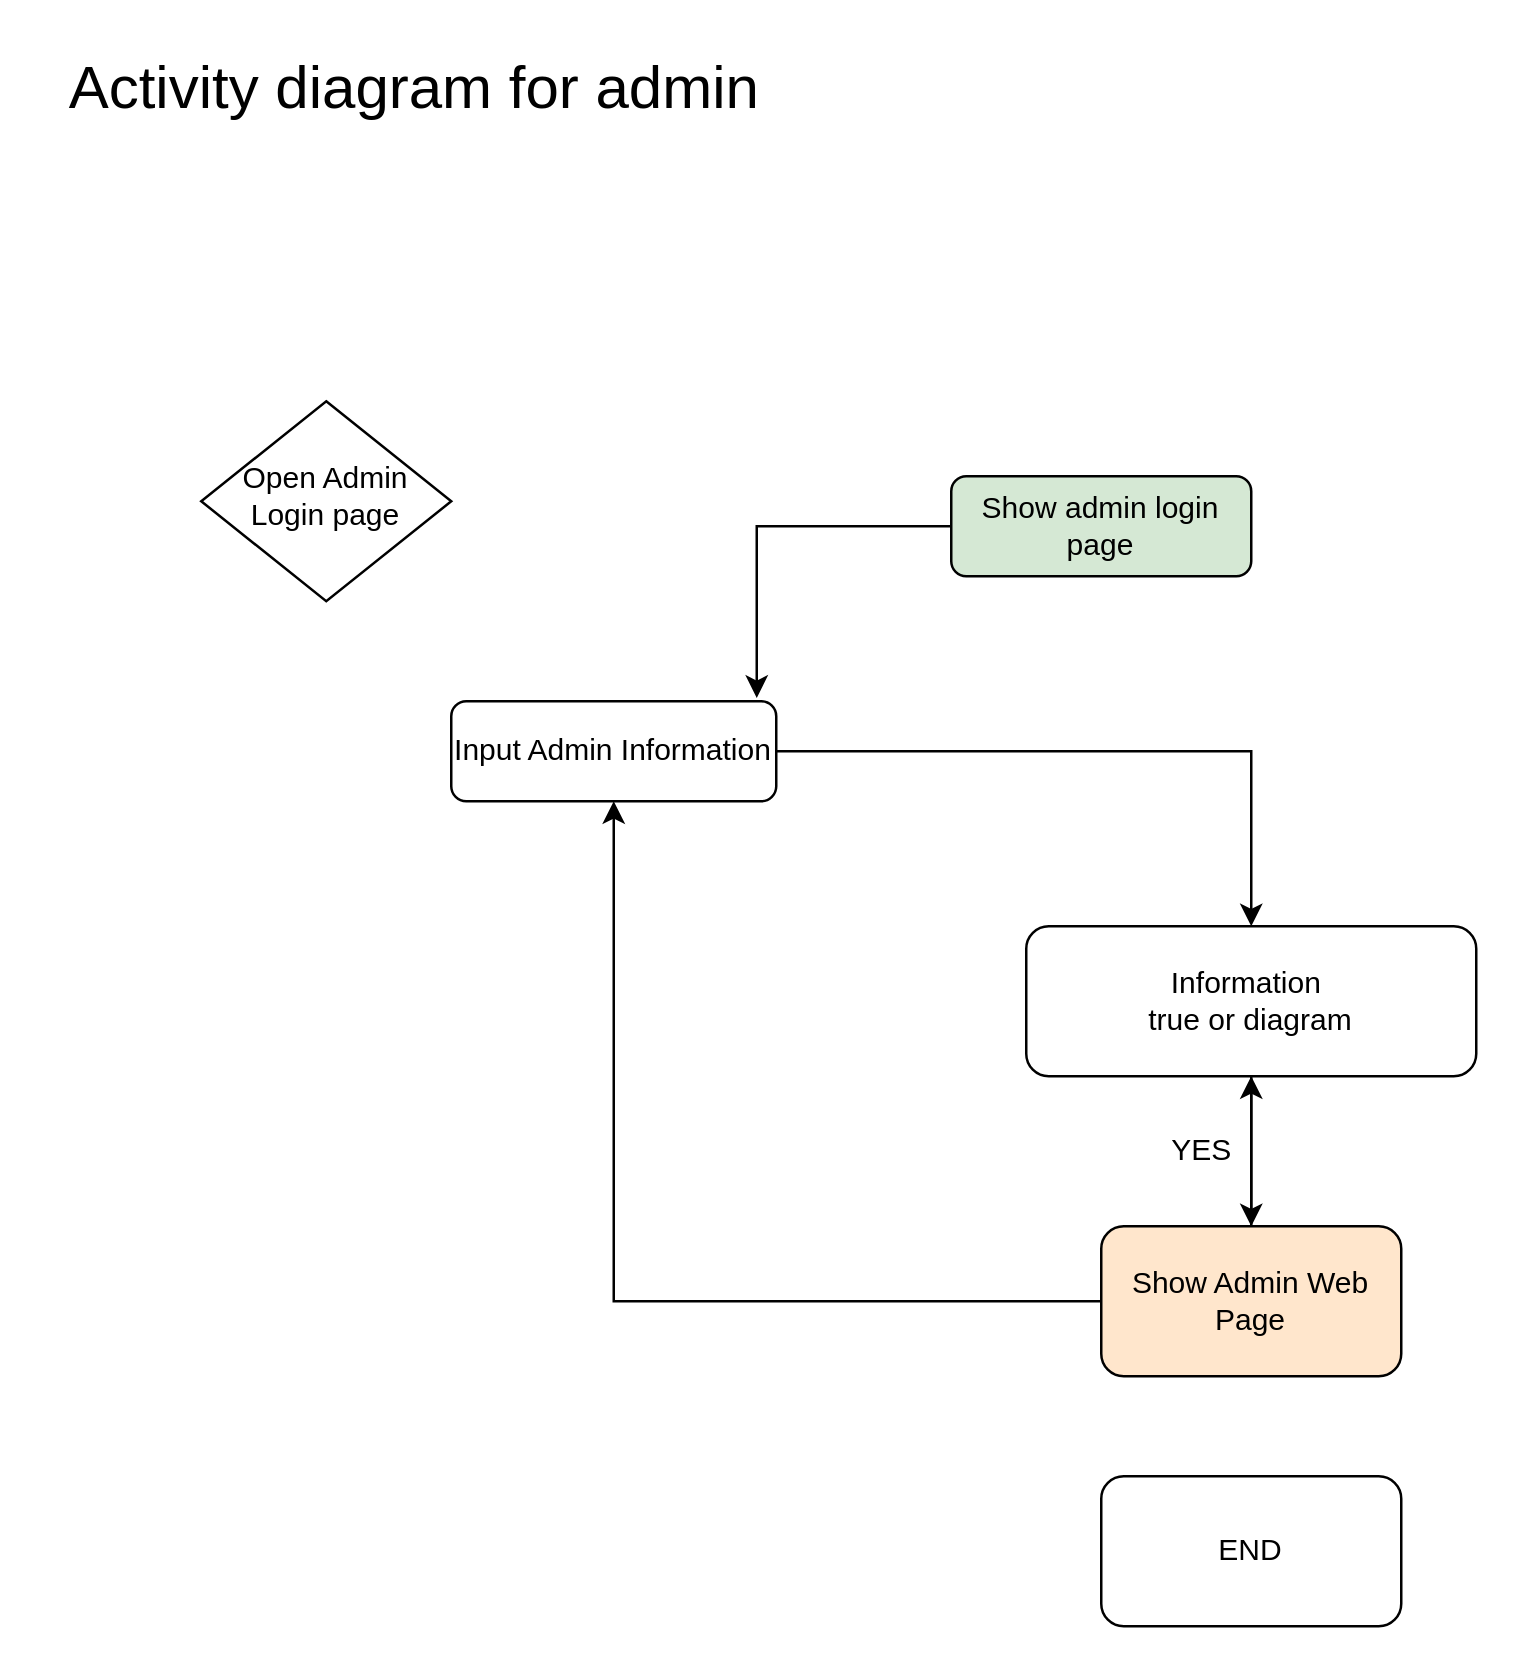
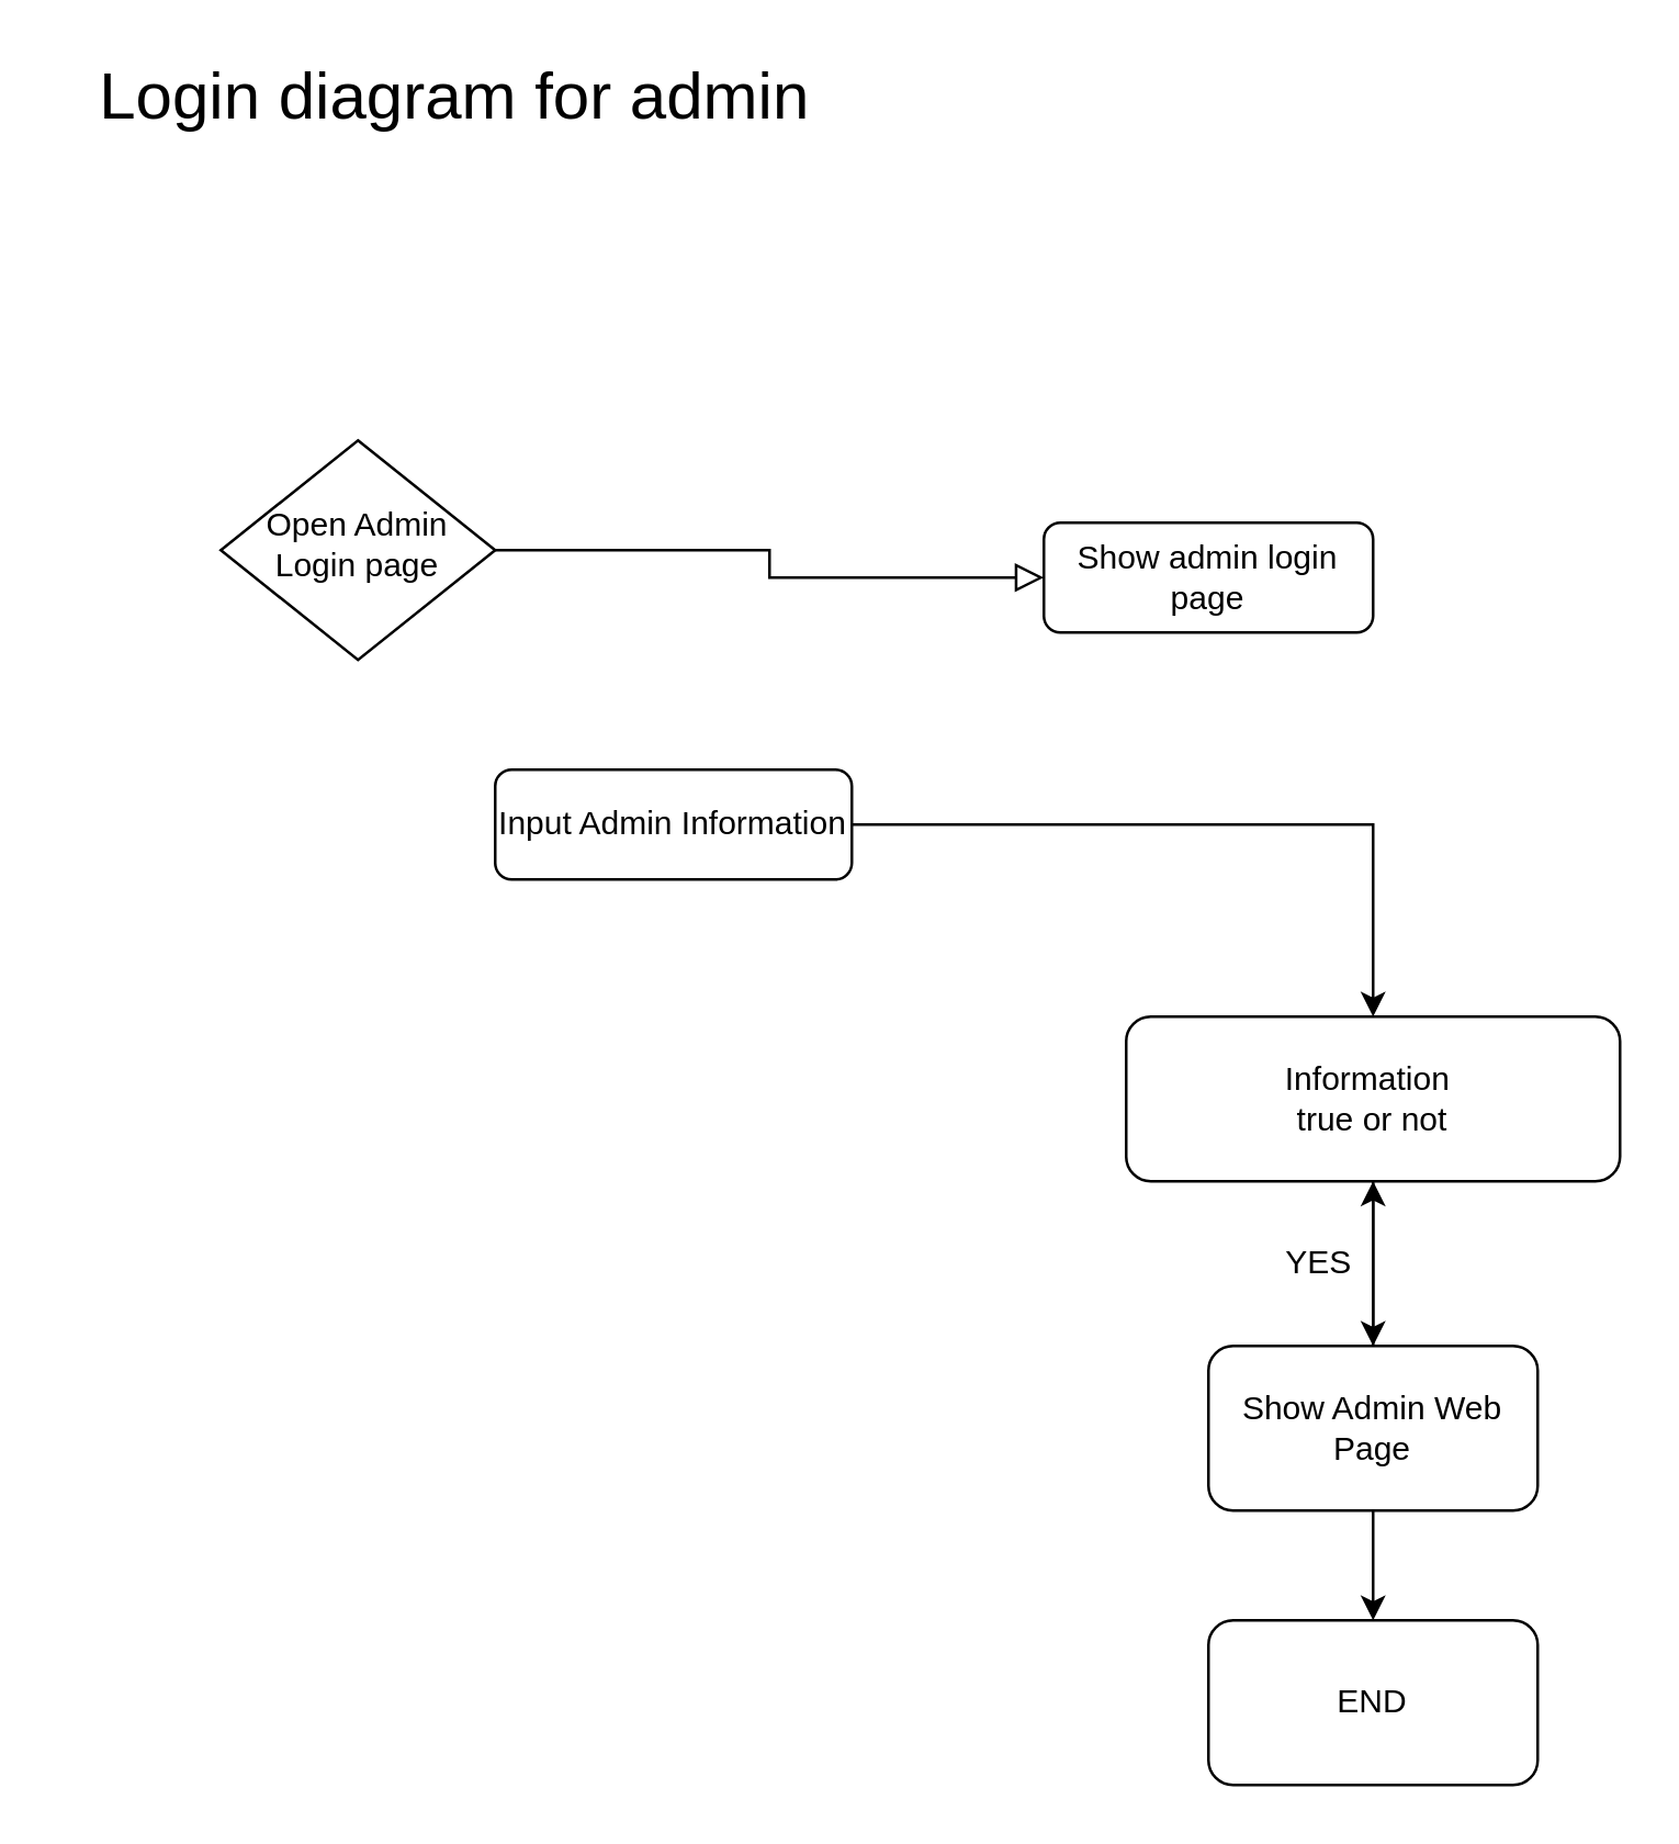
  <mxCell id="0" />
  <mxCell id="1" parent="0" />
+ <mxCell id="2" value="" style="edgeStyle=orthogonalEdgeStyle;rounded=0;html=1;jettySize=auto;orthogonalLoop=1;fontSize=11;endArrow=block;endFill=0;endSize=8;strokeWidth=1;shadow=0;labelBackgroundColor=none;" parent="1" source="3" target="5" edge="1"><mxGeometry y="10" relative="1" as="geometry"><mxPoint as="offset" /></mxGeometry></mxCell>
  <mxCell id="3" value="Open Admin Login page" style="rhombus;whiteSpace=wrap;html=1;shadow=0;fontFamily=Helvetica;fontSize=12;align=center;strokeWidth=1;spacing=6;spacingTop=-4;" parent="1" vertex="1"><mxGeometry x="80" y="160" width="100" height="80" as="geometry" /></mxCell>
- <mxCell id="4" style="edgeStyle=orthogonalEdgeStyle;rounded=0;orthogonalLoop=1;jettySize=auto;html=1;entryX=0.94;entryY=-0.033;entryDx=0;entryDy=0;entryPerimeter=0;" edge="1" parent="1" source="5" target="7"><mxGeometry relative="1" as="geometry"><mxPoint x="390" y="260" as="targetPoint" /></mxGeometry></mxCell>
- <mxCell id="5" value="Show admin login page" style="rounded=1;whiteSpace=wrap;html=1;fontSize=12;glass=0;strokeWidth=1;shadow=0;fillColor=#d5e8d4;" parent="1" vertex="1"><mxGeometry x="380" y="190" width="120" height="40" as="geometry" /></mxCell>
+ <mxCell id="5" value="Show admin login page" style="rounded=1;whiteSpace=wrap;html=1;fontSize=12;glass=0;strokeWidth=1;shadow=0;" parent="1" vertex="1"><mxGeometry x="380" y="190" width="120" height="40" as="geometry" /></mxCell>
  <mxCell id="6" style="edgeStyle=orthogonalEdgeStyle;rounded=0;orthogonalLoop=1;jettySize=auto;html=1;" edge="1" parent="1" source="7" target="9"><mxGeometry relative="1" as="geometry"><mxPoint x="410" y="420" as="targetPoint" /></mxGeometry></mxCell>
  <mxCell id="7" value="Input Admin Information" style="rounded=1;whiteSpace=wrap;html=1;" vertex="1" parent="1"><mxGeometry x="180" y="280" width="130" height="40" as="geometry" /></mxCell>
  <mxCell id="8" style="edgeStyle=orthogonalEdgeStyle;rounded=0;orthogonalLoop=1;jettySize=auto;html=1;" edge="1" parent="1" source="9" target="12"><mxGeometry relative="1" as="geometry"><mxPoint x="490" y="500" as="targetPoint" /></mxGeometry></mxCell>
- <mxCell id="9" value="Information&amp;nbsp;&lt;br&gt;true or diagram" style="rounded=1;whiteSpace=wrap;html=1;" vertex="1" parent="1"><mxGeometry x="410" y="370" width="180" height="60" as="geometry" /></mxCell>
- <mxCell id="10" style="edgeStyle=orthogonalEdgeStyle;rounded=0;orthogonalLoop=1;jettySize=auto;html=1;" edge="1" parent="1" source="12" target="7"><mxGeometry relative="1" as="geometry"><mxPoint x="500" y="590" as="targetPoint" /></mxGeometry></mxCell>
+ <mxCell id="9" value="Information&amp;nbsp;&lt;br&gt;true or not" style="rounded=1;whiteSpace=wrap;html=1;" vertex="1" parent="1"><mxGeometry x="410" y="370" width="180" height="60" as="geometry" /></mxCell>
+ <mxCell id="10" style="edgeStyle=orthogonalEdgeStyle;rounded=0;orthogonalLoop=1;jettySize=auto;html=1;" edge="1" parent="1" source="12" target="13"><mxGeometry relative="1" as="geometry"><mxPoint x="500" y="590" as="targetPoint" /></mxGeometry></mxCell>
  <mxCell id="11" value="" style="edgeStyle=orthogonalEdgeStyle;rounded=0;orthogonalLoop=1;jettySize=auto;html=1;" edge="1" parent="1" source="12" target="9"><mxGeometry relative="1" as="geometry" /></mxCell>
- <mxCell id="12" value="Show Admin Web Page" style="rounded=1;whiteSpace=wrap;html=1;fillColor=#ffe6cc;" vertex="1" parent="1"><mxGeometry x="440" y="490" width="120" height="60" as="geometry" /></mxCell>
+ <mxCell id="12" value="Show Admin Web Page" style="rounded=1;whiteSpace=wrap;html=1;" vertex="1" parent="1"><mxGeometry x="440" y="490" width="120" height="60" as="geometry" /></mxCell>
  <mxCell id="13" value="END" style="rounded=1;whiteSpace=wrap;html=1;" vertex="1" parent="1"><mxGeometry x="440" y="590" width="120" height="60" as="geometry" /></mxCell>
  <mxCell id="14" value="YES" style="text;html=1;align=center;verticalAlign=middle;resizable=0;points=[];autosize=1;" vertex="1" parent="1"><mxGeometry x="460" y="450" width="40" height="20" as="geometry" /></mxCell>
- <mxCell id="15" value="Activity diagram for admin" style="text;html=1;align=center;verticalAlign=middle;resizable=0;points=[];autosize=1;fontSize=24;" vertex="1" parent="1"><mxGeometry x="20" y="20" width="290" height="30" as="geometry" /></mxCell>
+ <mxCell id="15" value="Login diagram for admin" style="text;html=1;align=center;verticalAlign=middle;resizable=0;points=[];autosize=1;fontSize=24;" vertex="1" parent="1"><mxGeometry x="20" y="20" width="290" height="30" as="geometry" /></mxCell>
